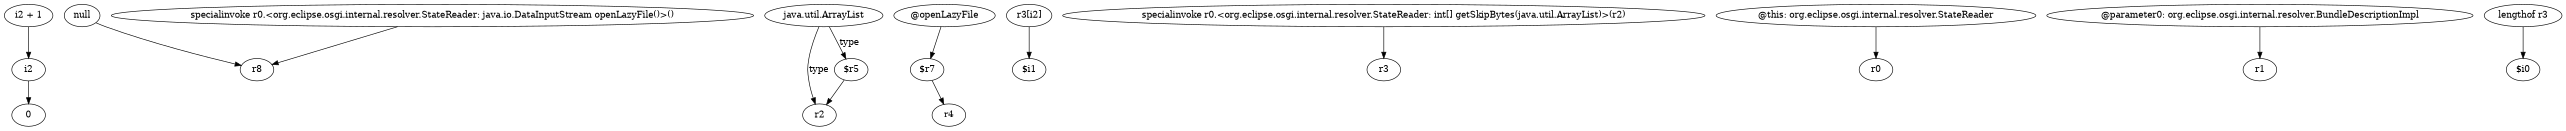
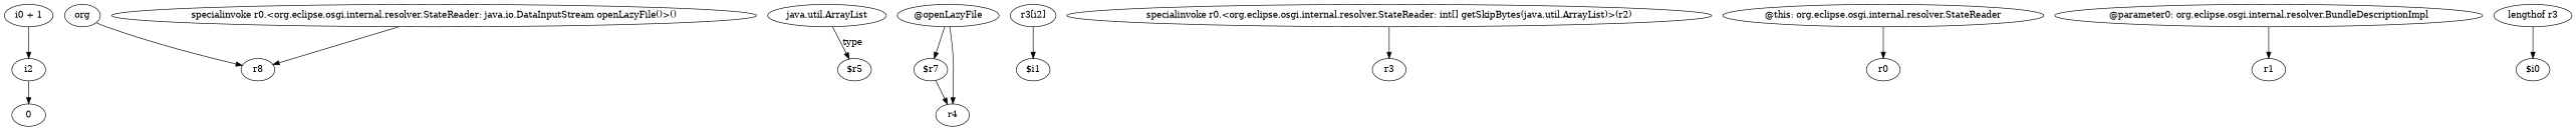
  digraph {
-   n1 [label="i2 + 1"]
+   n1 [label="i0 + 1"]
    n2 [label=i2]
    n3 [label=0]
-   n4 [label=null]
+   n4 [label=org]
    n5 [label=r8]
    n6 [label="specialinvoke r0.<org.eclipse.osgi.internal.resolver.StateReader: java.io.DataInputStream openLazyFile()>()"]
    n7 [label="java.util.ArrayList"]
-   n8 [label=r2]
    n9 [label="$r5"]
    n10 [label="@openLazyFile"]
    n11 [label="$r7"]
    n12 [label=r4]
    n13 [label="r3[i2]"]
    n14 [label="$i1"]
    n15 [label="specialinvoke r0.<org.eclipse.osgi.internal.resolver.StateReader: int[] getSkipBytes(java.util.ArrayList)>(r2)"]
    n16 [label=r3]
    n17 [label="@this: org.eclipse.osgi.internal.resolver.StateReader"]
    n18 [label=r0]
    n19 [label="@parameter0: org.eclipse.osgi.internal.resolver.BundleDescriptionImpl"]
    n20 [label=r1]
    n21 [label="lengthof r3"]
    n22 [label="$i0"]
    n1 -> n2
    n2 -> n3
    n4 -> n5
    n6 -> n5
-   n7 -> n8 [label=type]
    n7 -> n9 [label=type]
-   n9 -> n8
    n10 -> n11
+   n10 -> n12
    n11 -> n12
    n13 -> n14
    n15 -> n16
    n17 -> n18
    n19 -> n20
    n21 -> n22
  }
